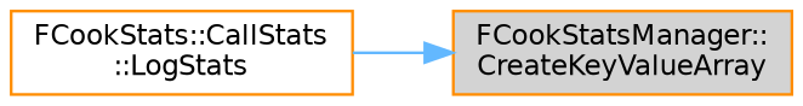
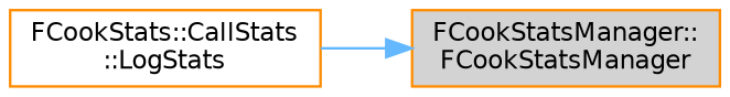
  digraph {
    rankdir=RL
    fontname="DejaVu Sans"
    node [color=darkorange fontname="DejaVu Sans" fontsize=10 shape=box style=filled]
-   n1 [fillcolor=lightgrey fontcolor=black height=0.2 label="FCookStatsManager::\lCreateKeyValueArray" width=0.4]
+   n1 [fillcolor=lightgrey fontcolor=black height=0.2 label="FCookStatsManager::\lFCookStatsManager" width=0.4]
    n2 [fillcolor=white height=0.2 label="FCookStats::CallStats\l::LogStats" width=0.4]
    n1 -> n2 [color=steelblue1 dir=back fontname="DejaVu Sans" fontsize=10 labelfontname=Helvetica labelfontsize=10 style=solid]
  }
